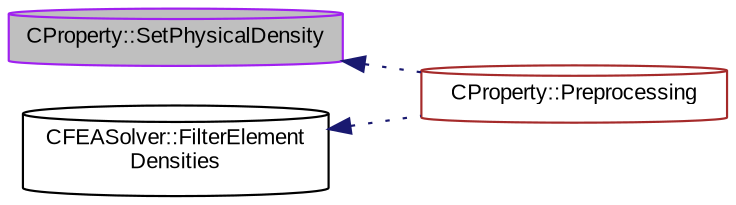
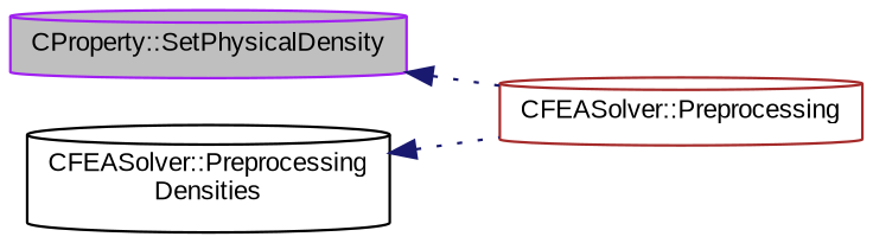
  digraph {
    fontname="Liberation Sans"
    rankdir=LR
    node [fillcolor=white fontname="Liberation Sans" fontsize=10 shape=cylinder style=filled]
    edge [color=midnightblue dir=back fontname="Liberation Sans" fontsize=10 labelfontname=Helvetica labelfontsize=10 style=dotted]
    n1 [color=purple fillcolor=grey75 fontcolor=black height=0.2 label="CProperty::SetPhysicalDensity" width=0.4]
-   n2 [color=brown height=0.2 label="CProperty::Preprocessing" width=0.4]
-   n3 [color=black height=0.2 label="CFEASolver::FilterElement\lDensities" width=0.4]
+   n2 [color=brown height=0.2 label="CFEASolver::Preprocessing" width=0.4]
+   n3 [color=black height=0.2 label="CFEASolver::Preprocessing\lDensities" width=0.4]
    n1 -> n2
    n3 -> n2
  }
